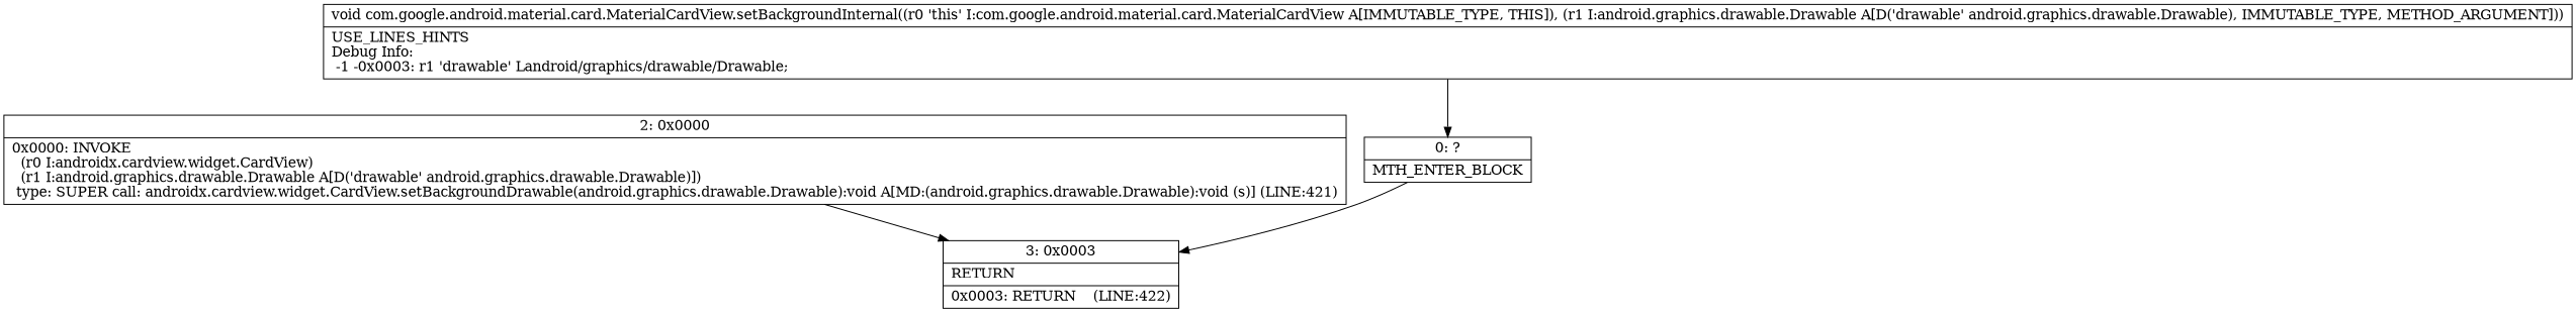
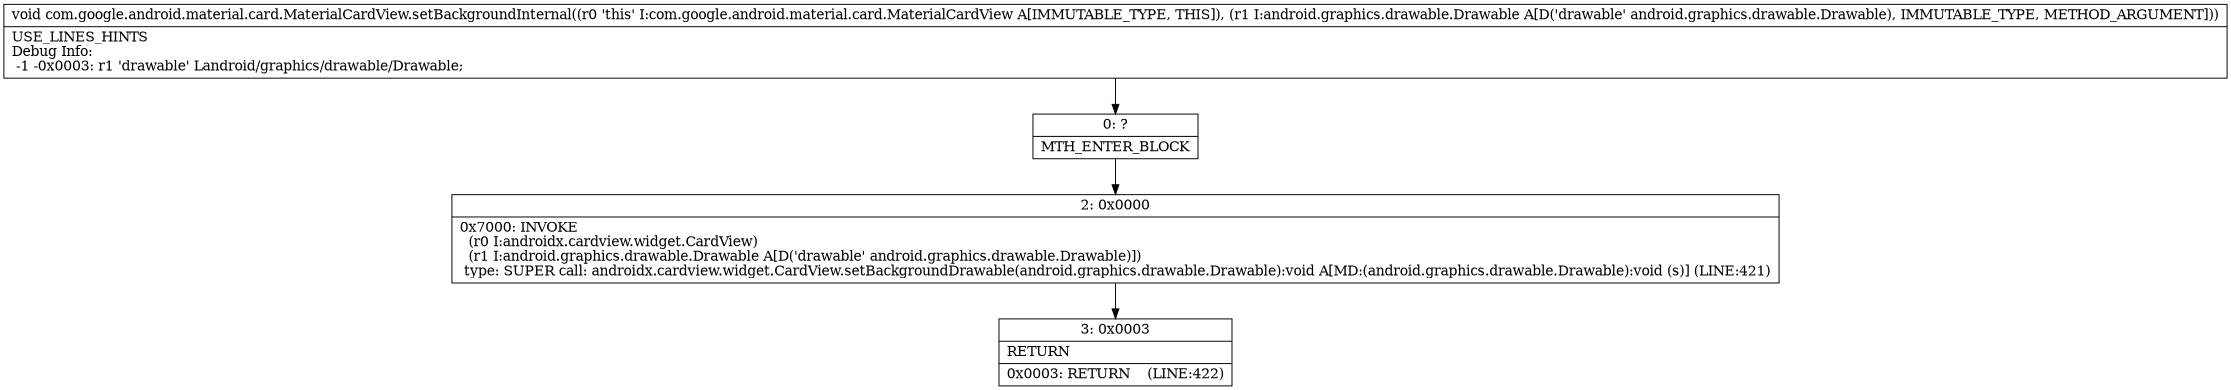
  digraph {
    node [shape=record]
    n1 [label="{0\:\ ?|MTH_ENTER_BLOCK\l}"]
-   n2 [label="{2\:\ 0x0000|0x0000: INVOKE  \l  (r0 I:androidx.cardview.widget.CardView)\l  (r1 I:android.graphics.drawable.Drawable A[D('drawable' android.graphics.drawable.Drawable)])\l type: SUPER call: androidx.cardview.widget.CardView.setBackgroundDrawable(android.graphics.drawable.Drawable):void A[MD:(android.graphics.drawable.Drawable):void (s)] (LINE:421)\l}"]
+   n2 [label="{2\:\ 0x0000|0x7000: INVOKE  \l  (r0 I:androidx.cardview.widget.CardView)\l  (r1 I:android.graphics.drawable.Drawable A[D('drawable' android.graphics.drawable.Drawable)])\l type: SUPER call: androidx.cardview.widget.CardView.setBackgroundDrawable(android.graphics.drawable.Drawable):void A[MD:(android.graphics.drawable.Drawable):void (s)] (LINE:421)\l}"]
    n3 [label="{3\:\ 0x0003|RETURN\l|0x0003: RETURN    (LINE:422)\l}"]
    n4 [label="{void com.google.android.material.card.MaterialCardView.setBackgroundInternal((r0 'this' I:com.google.android.material.card.MaterialCardView A[IMMUTABLE_TYPE, THIS]), (r1 I:android.graphics.drawable.Drawable A[D('drawable' android.graphics.drawable.Drawable), IMMUTABLE_TYPE, METHOD_ARGUMENT]))  | USE_LINES_HINTS\lDebug Info:\l  \-1 \-0x0003: r1 'drawable' Landroid\/graphics\/drawable\/Drawable;\l}"]
-   n1 -> n3
+   n1 -> n2
    n2 -> n3
    n4 -> n1
  }
